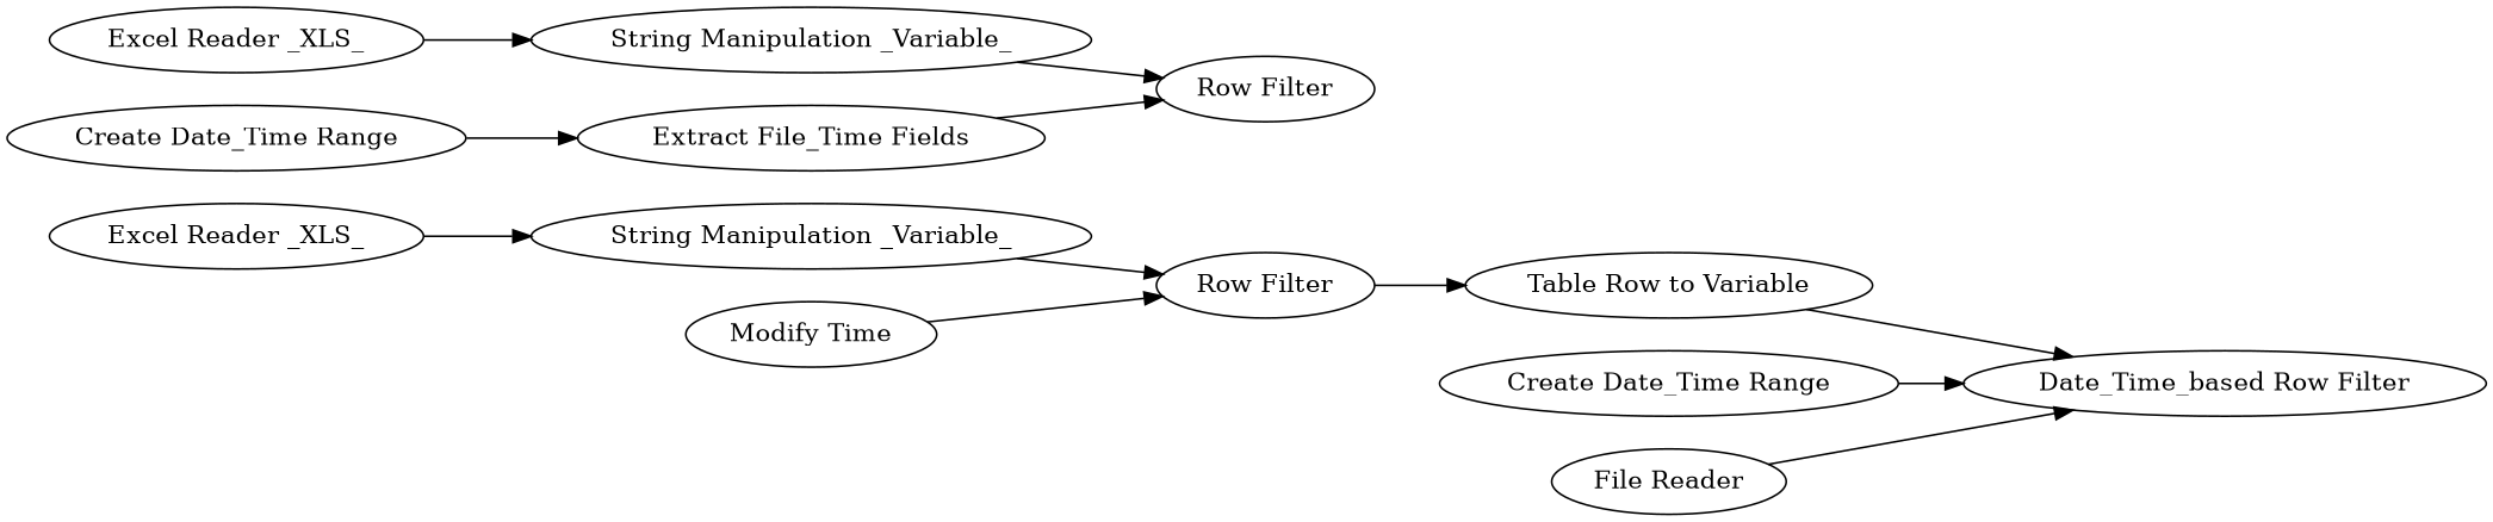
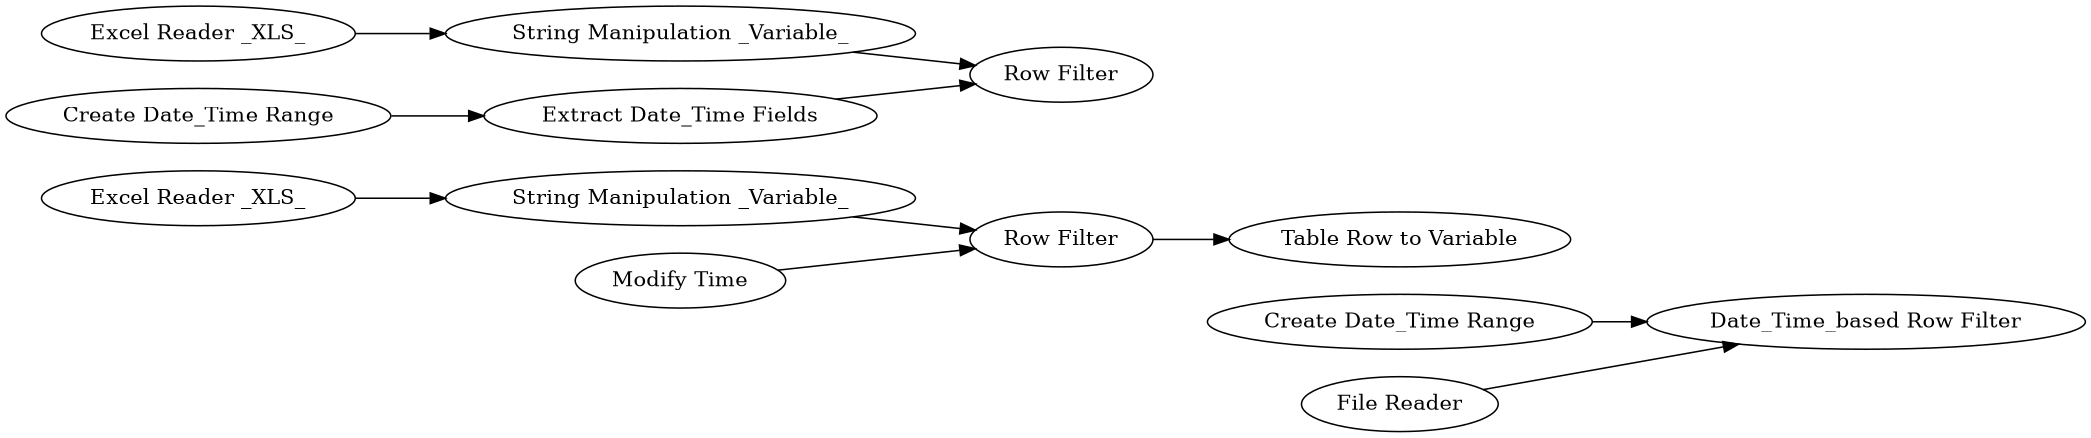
  digraph {
    rankdir=LR
    n1 [label="Excel Reader _XLS_"]
    n2 [label="String Manipulation _Variable_"]
    n3 [label="Row Filter"]
    n4 [label="Table Row to Variable"]
    n5 [label="Date_Time_based Row Filter"]
    n6 [label="Create Date_Time Range"]
    n7 [label="Excel Reader _XLS_"]
    n8 [label="String Manipulation _Variable_"]
    n9 [label="Row Filter"]
    n10 [label="Create Date_Time Range"]
-   n11 [label="Extract File_Time Fields"]
+   n11 [label="Extract Date_Time Fields"]
    n12 [label="File Reader"]
    n13 [label="Modify Time"]
    n1 -> n2
    n2 -> n3
    n3 -> n4
-   n4 -> n5
    n6 -> n5
    n7 -> n8
    n8 -> n9
    n10 -> n11
    n11 -> n9
    n12 -> n5
    n13 -> n3
  }
